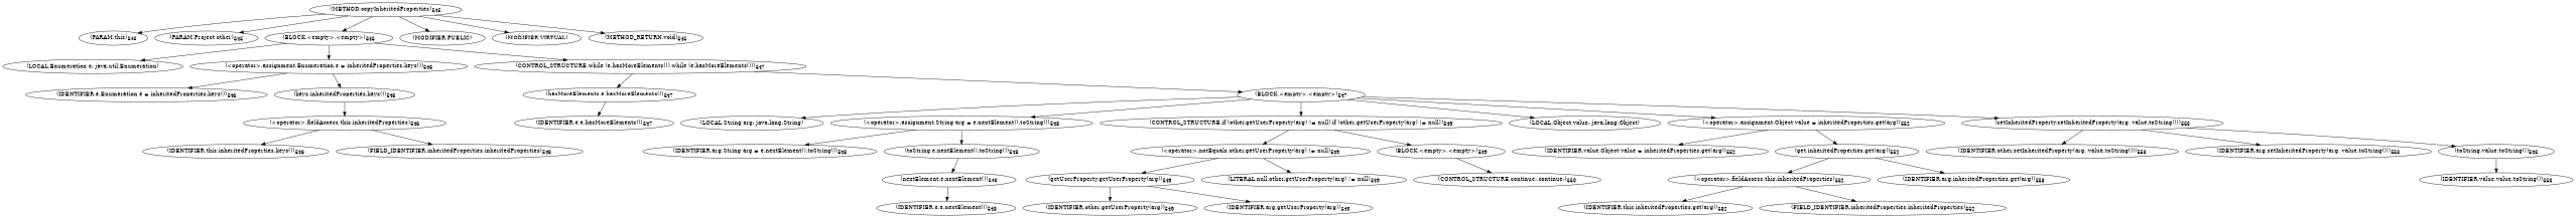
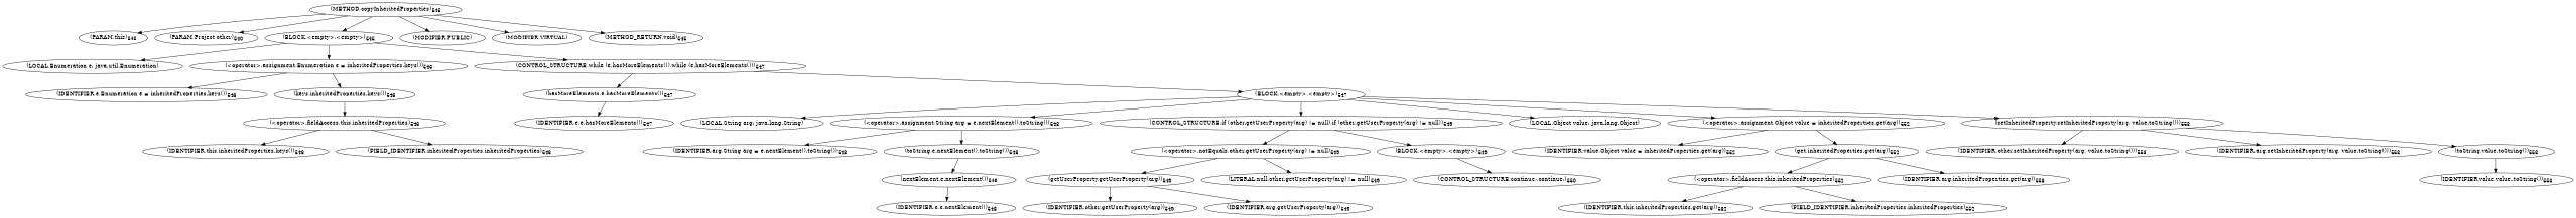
  digraph {
    n1 [label=<(METHOD,copyInheritedProperties)<SUB>545</SUB>>]
    n2 [label=<(PARAM,this)<SUB>545</SUB>>]
-   n3 [label=<(PARAM,Project other)<SUB>545</SUB>>]
+   n3 [label=<(PARAM,Project other)<SUB>540</SUB>>]
    n4 [label=<(BLOCK,&lt;empty&gt;,&lt;empty&gt;)<SUB>545</SUB>>]
    n5 [label=<(MODIFIER,PUBLIC)>]
    n6 [label=<(MODIFIER,VIRTUAL)>]
    n7 [label=<(METHOD_RETURN,void)<SUB>545</SUB>>]
    n8 [label=<(LOCAL,Enumeration e: java.util.Enumeration)>]
    n9 [label=<(&lt;operator&gt;.assignment,Enumeration e = inheritedProperties.keys())<SUB>546</SUB>>]
    n10 [label=<(CONTROL_STRUCTURE,while (e.hasMoreElements()),while (e.hasMoreElements()))<SUB>547</SUB>>]
    n11 [label=<(IDENTIFIER,e,Enumeration e = inheritedProperties.keys())<SUB>546</SUB>>]
    n12 [label=<(keys,inheritedProperties.keys())<SUB>546</SUB>>]
    n13 [label=<(hasMoreElements,e.hasMoreElements())<SUB>547</SUB>>]
    n14 [label=<(BLOCK,&lt;empty&gt;,&lt;empty&gt;)<SUB>547</SUB>>]
    n15 [label=<(&lt;operator&gt;.fieldAccess,this.inheritedProperties)<SUB>546</SUB>>]
    n16 [label=<(IDENTIFIER,this,inheritedProperties.keys())<SUB>546</SUB>>]
    n17 [label=<(FIELD_IDENTIFIER,inheritedProperties,inheritedProperties)<SUB>546</SUB>>]
    n18 [label=<(IDENTIFIER,e,e.hasMoreElements())<SUB>547</SUB>>]
    n19 [label=<(LOCAL,String arg: java.lang.String)>]
    n20 [label=<(&lt;operator&gt;.assignment,String arg = e.nextElement().toString())<SUB>548</SUB>>]
    n21 [label=<(CONTROL_STRUCTURE,if (other.getUserProperty(arg) != null),if (other.getUserProperty(arg) != null))<SUB>549</SUB>>]
    n22 [label=<(LOCAL,Object value: java.lang.Object)>]
    n23 [label=<(&lt;operator&gt;.assignment,Object value = inheritedProperties.get(arg))<SUB>552</SUB>>]
    n24 [label=<(setInheritedProperty,setInheritedProperty(arg, value.toString()))<SUB>553</SUB>>]
    n25 [label=<(IDENTIFIER,arg,String arg = e.nextElement().toString())<SUB>548</SUB>>]
    n26 [label=<(toString,e.nextElement().toString())<SUB>548</SUB>>]
    n27 [label=<(&lt;operator&gt;.notEquals,other.getUserProperty(arg) != null)<SUB>549</SUB>>]
    n28 [label=<(BLOCK,&lt;empty&gt;,&lt;empty&gt;)<SUB>549</SUB>>]
    n29 [label=<(IDENTIFIER,value,Object value = inheritedProperties.get(arg))<SUB>552</SUB>>]
    n30 [label=<(get,inheritedProperties.get(arg))<SUB>552</SUB>>]
    n31 [label=<(IDENTIFIER,other,setInheritedProperty(arg, value.toString()))<SUB>553</SUB>>]
    n32 [label=<(IDENTIFIER,arg,setInheritedProperty(arg, value.toString()))<SUB>553</SUB>>]
-   n33 [label=<(toString,value.toString())<SUB>543</SUB>>]
+   n33 [label=<(toString,value.toString())<SUB>553</SUB>>]
    n34 [label=<(nextElement,e.nextElement())<SUB>548</SUB>>]
    n35 [label=<(IDENTIFIER,e,e.nextElement())<SUB>548</SUB>>]
    n36 [label=<(getUserProperty,getUserProperty(arg))<SUB>549</SUB>>]
    n37 [label=<(LITERAL,null,other.getUserProperty(arg) != null)<SUB>549</SUB>>]
    n38 [label=<(CONTROL_STRUCTURE,continue;,continue;)<SUB>550</SUB>>]
    n39 [label=<(IDENTIFIER,other,getUserProperty(arg))<SUB>549</SUB>>]
    n40 [label=<(IDENTIFIER,arg,getUserProperty(arg))<SUB>549</SUB>>]
    n41 [label=<(&lt;operator&gt;.fieldAccess,this.inheritedProperties)<SUB>552</SUB>>]
    n42 [label=<(IDENTIFIER,arg,inheritedProperties.get(arg))<SUB>558</SUB>>]
    n43 [label=<(IDENTIFIER,this,inheritedProperties.get(arg))<SUB>582</SUB>>]
    n44 [label=<(FIELD_IDENTIFIER,inheritedProperties,inheritedProperties)<SUB>552</SUB>>]
    n45 [label=<(IDENTIFIER,value,value.toString())<SUB>553</SUB>>]
    n1 -> n2
    n1 -> n3
    n1 -> n4
    n1 -> n5
    n1 -> n6
    n1 -> n7
    n4 -> n8
    n4 -> n9
    n4 -> n10
    n9 -> n11
    n9 -> n12
    n10 -> n13
    n10 -> n14
    n12 -> n15
    n13 -> n18
    n14 -> n19
    n14 -> n20
    n14 -> n21
    n14 -> n22
    n14 -> n23
    n14 -> n24
    n15 -> n16
    n15 -> n17
    n20 -> n25
    n20 -> n26
    n21 -> n27
    n21 -> n28
    n23 -> n29
    n23 -> n30
    n24 -> n31
    n24 -> n32
    n24 -> n33
    n26 -> n34
    n27 -> n36
    n27 -> n37
    n28 -> n38
    n30 -> n41
    n30 -> n42
    n33 -> n45
    n34 -> n35
    n36 -> n39
    n36 -> n40
    n41 -> n43
    n41 -> n44
  }
